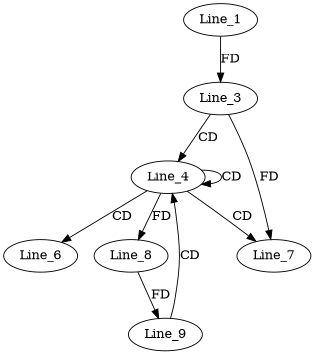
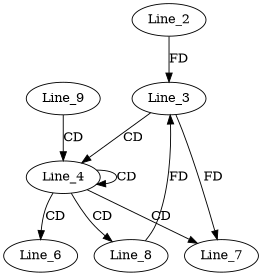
  digraph {
-   Line_2 [label=Line_1]
+   Line_2
    Line_3
    Line_4
    Line_7
    Line_6
    Line_8
    Line_9
    Line_2 -> Line_3 [label=FD]
    Line_3 -> Line_4 [label=CD]
    Line_3 -> Line_7 [label=FD]
    Line_4 -> Line_4 [label=CD]
    Line_4 -> Line_7 [label=CD]
    Line_4 -> Line_6 [label=CD]
-   Line_4 -> Line_8 [label=FD]
-   Line_8 -> Line_9 [label=FD]
+   Line_4 -> Line_8 [label=CD]
+   Line_8 -> Line_3 [label=FD]
    Line_9 -> Line_4 [label=CD]
  }
